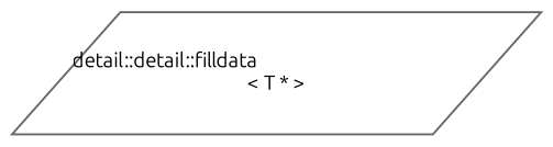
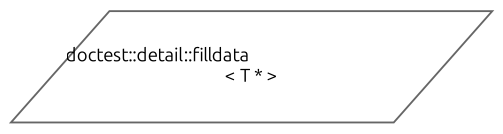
  digraph {
    rankdir=LR
    fontname=Ubuntu
-   n1 [color=grey40 fillcolor=white fontname=Ubuntu fontsize=10 height=0.2 label="detail::detail::filldata\l\< T * \>" shape=parallelogram style=filled width=0.4]
+   n1 [color=grey40 fillcolor=white fontname=Ubuntu fontsize=10 height=0.2 label="doctest::detail::filldata\l\< T * \>" shape=parallelogram style=filled width=0.4]
  }
